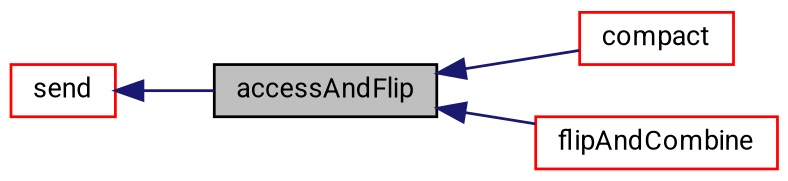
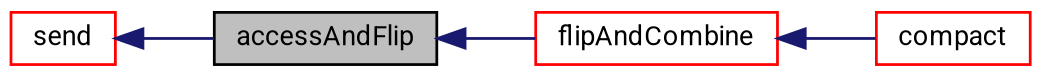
  digraph {
    fontname=Roboto
    rankdir=LR
    node [color=red fontname=Roboto fontsize=10 shape=record]
    edge [color=midnightblue dir=back fontname=Roboto fontsize=10 labelfontname=Helvetica labelfontsize=10 style=solid]
    n1 [color=black fillcolor=grey75 fontcolor=black height=0.2 label=accessAndFlip style=filled width=0.4]
    n2 [height=0.2 label=compact width=0.4]
    n3 [height=0.2 label=flipAndCombine width=0.4]
    n4 [height=0.2 label=send width=0.4]
-   n1 -> n2
+   n3 -> n2
    n1 -> n3
    n4 -> n1
  }
